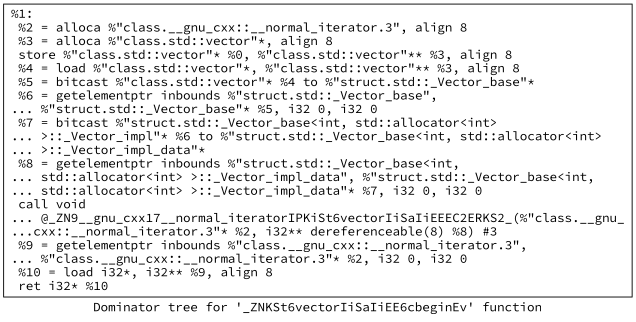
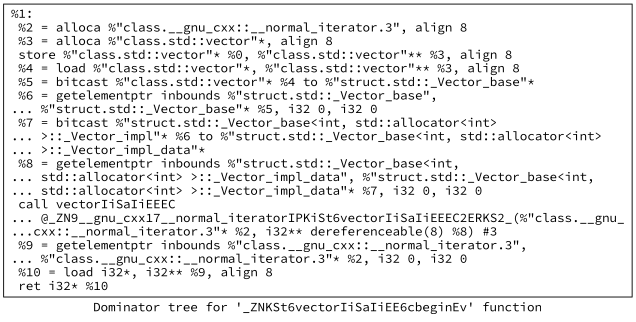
  digraph {
    label="Dominator tree for '_ZNKSt6vectorIiSaIiEE6cbeginEv' function"
    rankdir=LR
    fontname="Source Code Pro"
-   n1 [label="{%1:\l  %2 = alloca %\"class.__gnu_cxx::__normal_iterator.3\", align 8\l  %3 = alloca %\"class.std::vector\"*, align 8\l  store %\"class.std::vector\"* %0, %\"class.std::vector\"** %3, align 8\l  %4 = load %\"class.std::vector\"*, %\"class.std::vector\"** %3, align 8\l  %5 = bitcast %\"class.std::vector\"* %4 to %\"struct.std::_Vector_base\"*\l  %6 = getelementptr inbounds %\"struct.std::_Vector_base\",\l... %\"struct.std::_Vector_base\"* %5, i32 0, i32 0\l  %7 = bitcast %\"struct.std::_Vector_base\<int, std::allocator\<int\>\l... \>::_Vector_impl\"* %6 to %\"struct.std::_Vector_base\<int, std::allocator\<int\>\l... \>::_Vector_impl_data\"*\l  %8 = getelementptr inbounds %\"struct.std::_Vector_base\<int,\l... std::allocator\<int\> \>::_Vector_impl_data\", %\"struct.std::_Vector_base\<int,\l... std::allocator\<int\> \>::_Vector_impl_data\"* %7, i32 0, i32 0\l  call void\l... @_ZN9__gnu_cxx17__normal_iteratorIPKiSt6vectorIiSaIiEEEC2ERKS2_(%\"class.__gnu_\l...cxx::__normal_iterator.3\"* %2, i32** dereferenceable(8) %8) #3\l  %9 = getelementptr inbounds %\"class.__gnu_cxx::__normal_iterator.3\",\l... %\"class.__gnu_cxx::__normal_iterator.3\"* %2, i32 0, i32 0\l  %10 = load i32*, i32** %9, align 8\l  ret i32* %10\l}" shape=record fontname="Source Code Pro"]
+   n1 [label="{%1:\l  %2 = alloca %\"class.__gnu_cxx::__normal_iterator.3\", align 8\l  %3 = alloca %\"class.std::vector\"*, align 8\l  store %\"class.std::vector\"* %0, %\"class.std::vector\"** %3, align 8\l  %4 = load %\"class.std::vector\"*, %\"class.std::vector\"** %3, align 8\l  %5 = bitcast %\"class.std::vector\"* %4 to %\"struct.std::_Vector_base\"*\l  %6 = getelementptr inbounds %\"struct.std::_Vector_base\",\l... %\"struct.std::_Vector_base\"* %5, i32 0, i32 0\l  %7 = bitcast %\"struct.std::_Vector_base\<int, std::allocator\<int\>\l... \>::_Vector_impl\"* %6 to %\"struct.std::_Vector_base\<int, std::allocator\<int\>\l... \>::_Vector_impl_data\"*\l  %8 = getelementptr inbounds %\"struct.std::_Vector_base\<int,\l... std::allocator\<int\> \>::_Vector_impl_data\", %\"struct.std::_Vector_base\<int,\l... std::allocator\<int\> \>::_Vector_impl_data\"* %7, i32 0, i32 0\l  call vectorIiSaIiEEEC\l... @_ZN9__gnu_cxx17__normal_iteratorIPKiSt6vectorIiSaIiEEEC2ERKS2_(%\"class.__gnu_\l...cxx::__normal_iterator.3\"* %2, i32** dereferenceable(8) %8) #3\l  %9 = getelementptr inbounds %\"class.__gnu_cxx::__normal_iterator.3\",\l... %\"class.__gnu_cxx::__normal_iterator.3\"* %2, i32 0, i32 0\l  %10 = load i32*, i32** %9, align 8\l  ret i32* %10\l}" shape=record fontname="Source Code Pro"]
  }
